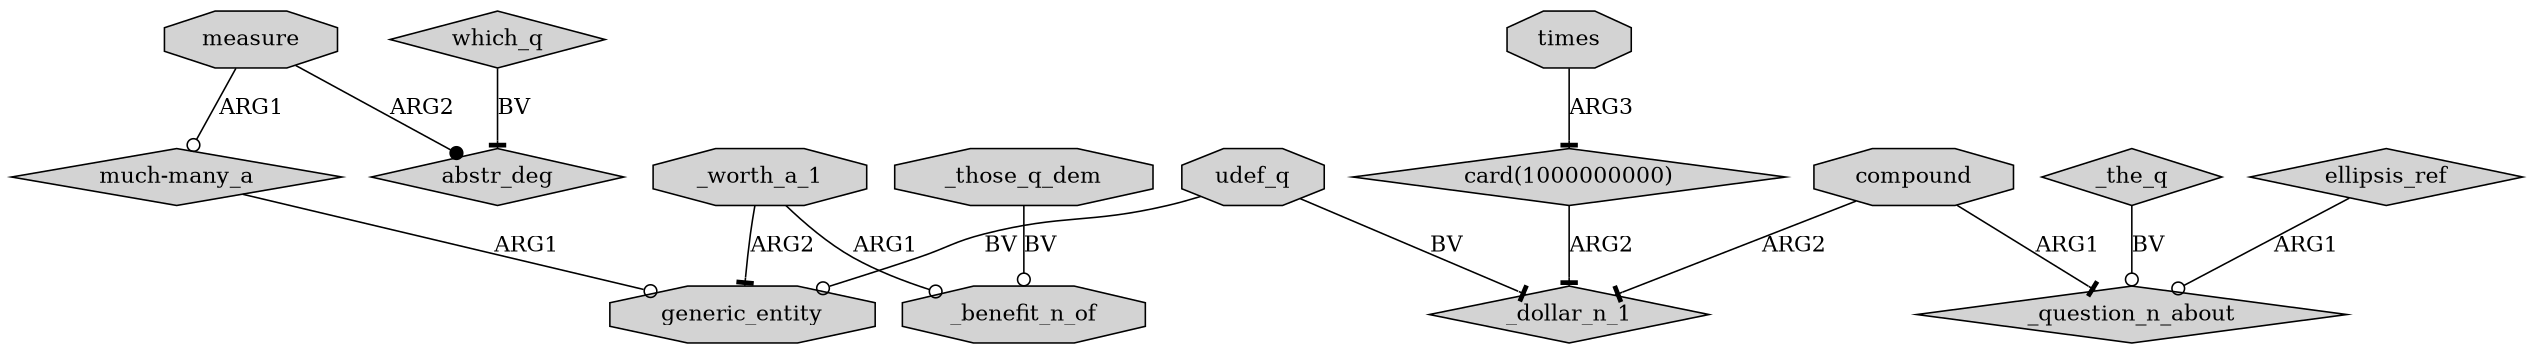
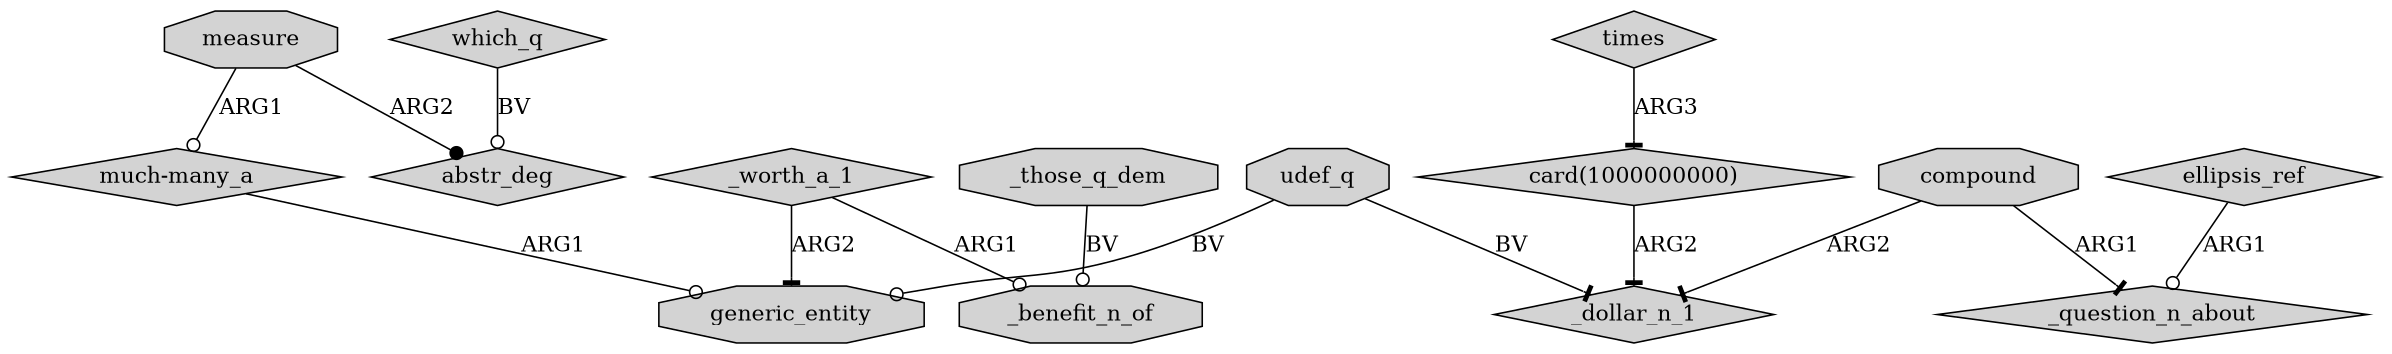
  digraph {
    node [shape=diamond style=filled]
    edge [arrowhead=odot]
    measure [shape=octagon]
    abstr_deg
    "much-many_a"
    generic_entity [shape=octagon]
-   _worth_a_1 [shape=octagon]
+   _worth_a_1
    _benefit_n_of [shape=octagon]
    _those_q_dem [shape=octagon]
    compound [shape=octagon]
    _question_n_about
    _dollar_n_1
    ellipsis_ref
    udef_q [shape=octagon]
    "card(1000000000)"
    which_q
-   times [shape=octagon]
-   _the_q
+   times
    measure -> abstr_deg [arrowhead=dot label=ARG2]
    measure -> "much-many_a" [label=ARG1]
    "much-many_a" -> generic_entity [label=ARG1]
    _worth_a_1 -> generic_entity [arrowhead=tee label=ARG2]
    _worth_a_1 -> _benefit_n_of [label=ARG1]
    _those_q_dem -> _benefit_n_of [label=BV]
    compound -> _question_n_about [arrowhead=tee label=ARG1]
    compound -> _dollar_n_1 [arrowhead=tee label=ARG2]
    ellipsis_ref -> _question_n_about [label=ARG1]
    udef_q -> generic_entity [label=BV]
    udef_q -> _dollar_n_1 [arrowhead=tee label=BV]
    "card(1000000000)" -> _dollar_n_1 [arrowhead=tee label=ARG2]
-   which_q -> abstr_deg [arrowhead=tee label=BV]
+   which_q -> abstr_deg [label=BV]
    times -> "card(1000000000)" [arrowhead=tee label=ARG3]
-   _the_q -> _question_n_about [label=BV]
  }
